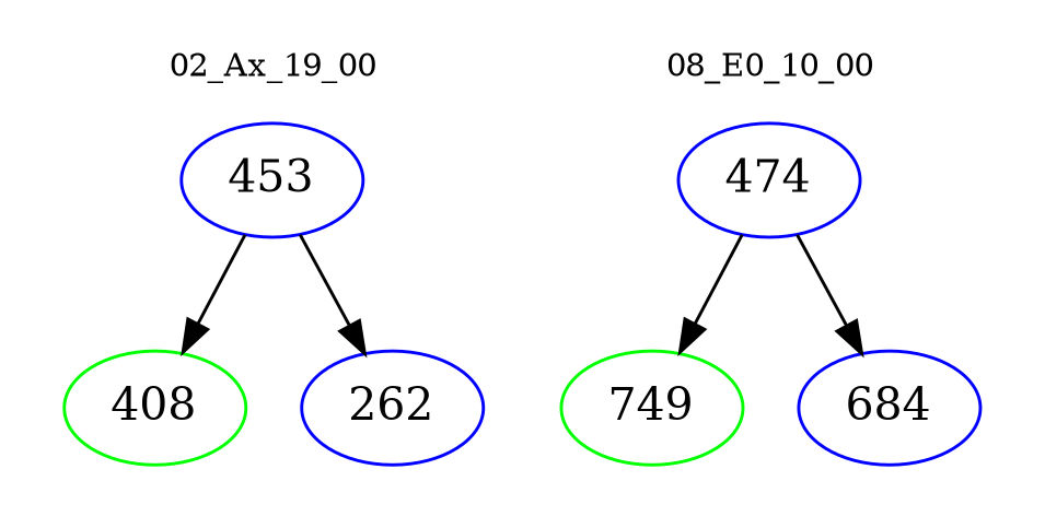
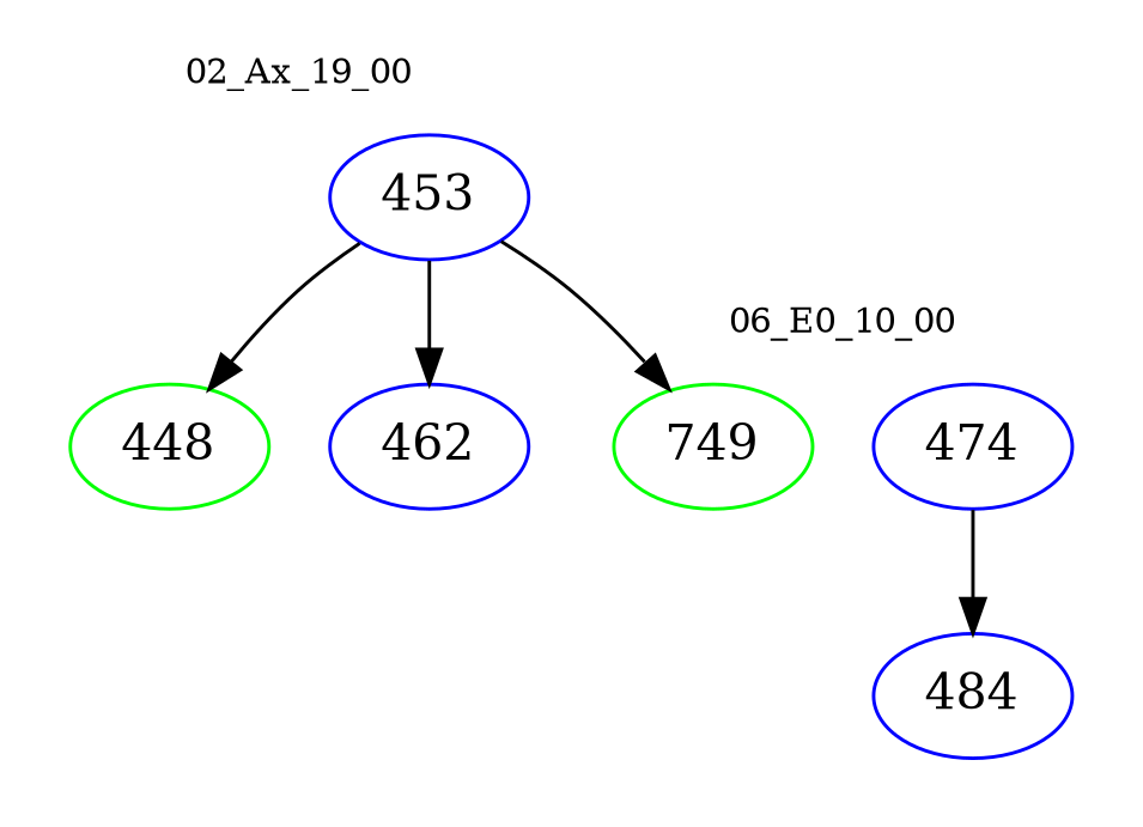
  digraph {
    node [color=blue]
    edge [color=black]
    n1 [label=453]
-   n2 [color=green label=408]
-   n3 [label=262]
+   n2 [color=green label=448]
+   n3 [label=462]
    n4 [label=474]
    n5 [color=green label=749]
-   n6 [label=684]
+   n6 [label=484]
    subgraph cluster_1 {
      color=white
      fontsize=10
      label="02_Ax_19_00"
      n1
      n2
      n3
    }
    subgraph cluster_2 {
      color=white
      fontsize=10
-     label="08_E0_10_00"
+     label="06_E0_10_00"
      n4
      n5
      n6
    }
    n1 -> n2
    n1 -> n3
-   n4 -> n5
+   n1 -> n5
    n4 -> n6
  }
